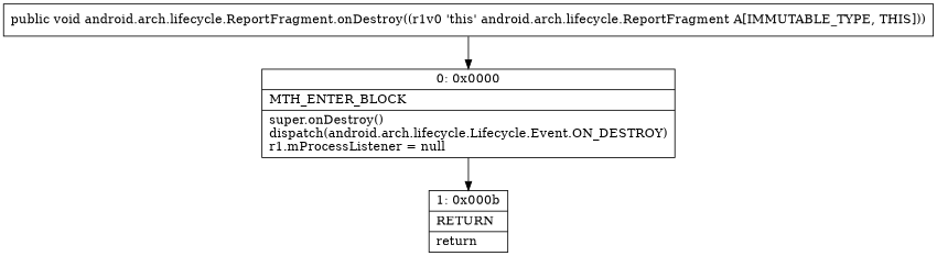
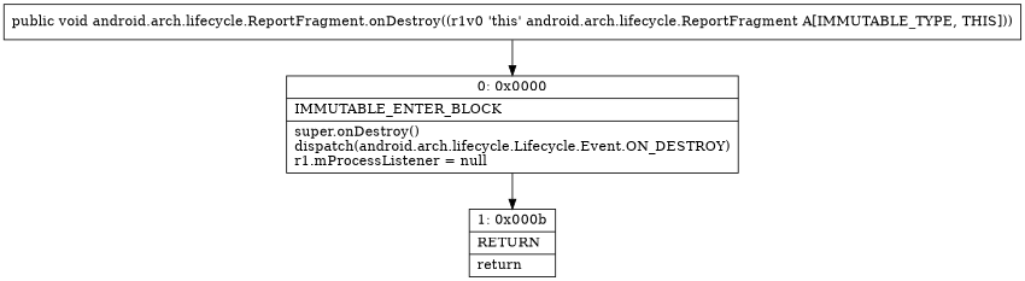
  digraph {
    node [shape=record]
-   n1 [label="{0\:\ 0x0000|MTH_ENTER_BLOCK\l|super.onDestroy()\ldispatch(android.arch.lifecycle.Lifecycle.Event.ON_DESTROY)\lr1.mProcessListener = null\l}"]
+   n1 [label="{0\:\ 0x0000|IMMUTABLE_ENTER_BLOCK\l|super.onDestroy()\ldispatch(android.arch.lifecycle.Lifecycle.Event.ON_DESTROY)\lr1.mProcessListener = null\l}"]
    n2 [label="{1\:\ 0x000b|RETURN\l|return\l}"]
    n3 [label="{public void android.arch.lifecycle.ReportFragment.onDestroy((r1v0 'this' android.arch.lifecycle.ReportFragment A[IMMUTABLE_TYPE, THIS])) }"]
    n1 -> n2
    n3 -> n1
  }
